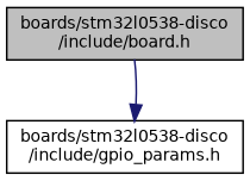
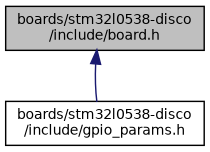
  digraph {
    node [color=black fontname=Helvetica fontsize=10 shape=record style=filled]
    n1 [fillcolor=grey75 fontcolor=black height=0.2 label="boards/stm32l0538-disco\l/include/board.h" width=0.4]
    n2 [fillcolor=white height=0.2 label="boards/stm32l0538-disco\l/include/gpio_params.h" width=0.4]
-   n2 -> n1 [color=midnightblue dir=back fontname=Helvetica fontsize=10 labelfontname=Helvetica labelfontsize=10 style=solid]
+   n1 -> n2 [color=midnightblue dir=back fontname=Helvetica fontsize=10 labelfontname=Helvetica labelfontsize=10 style=solid]
  }
